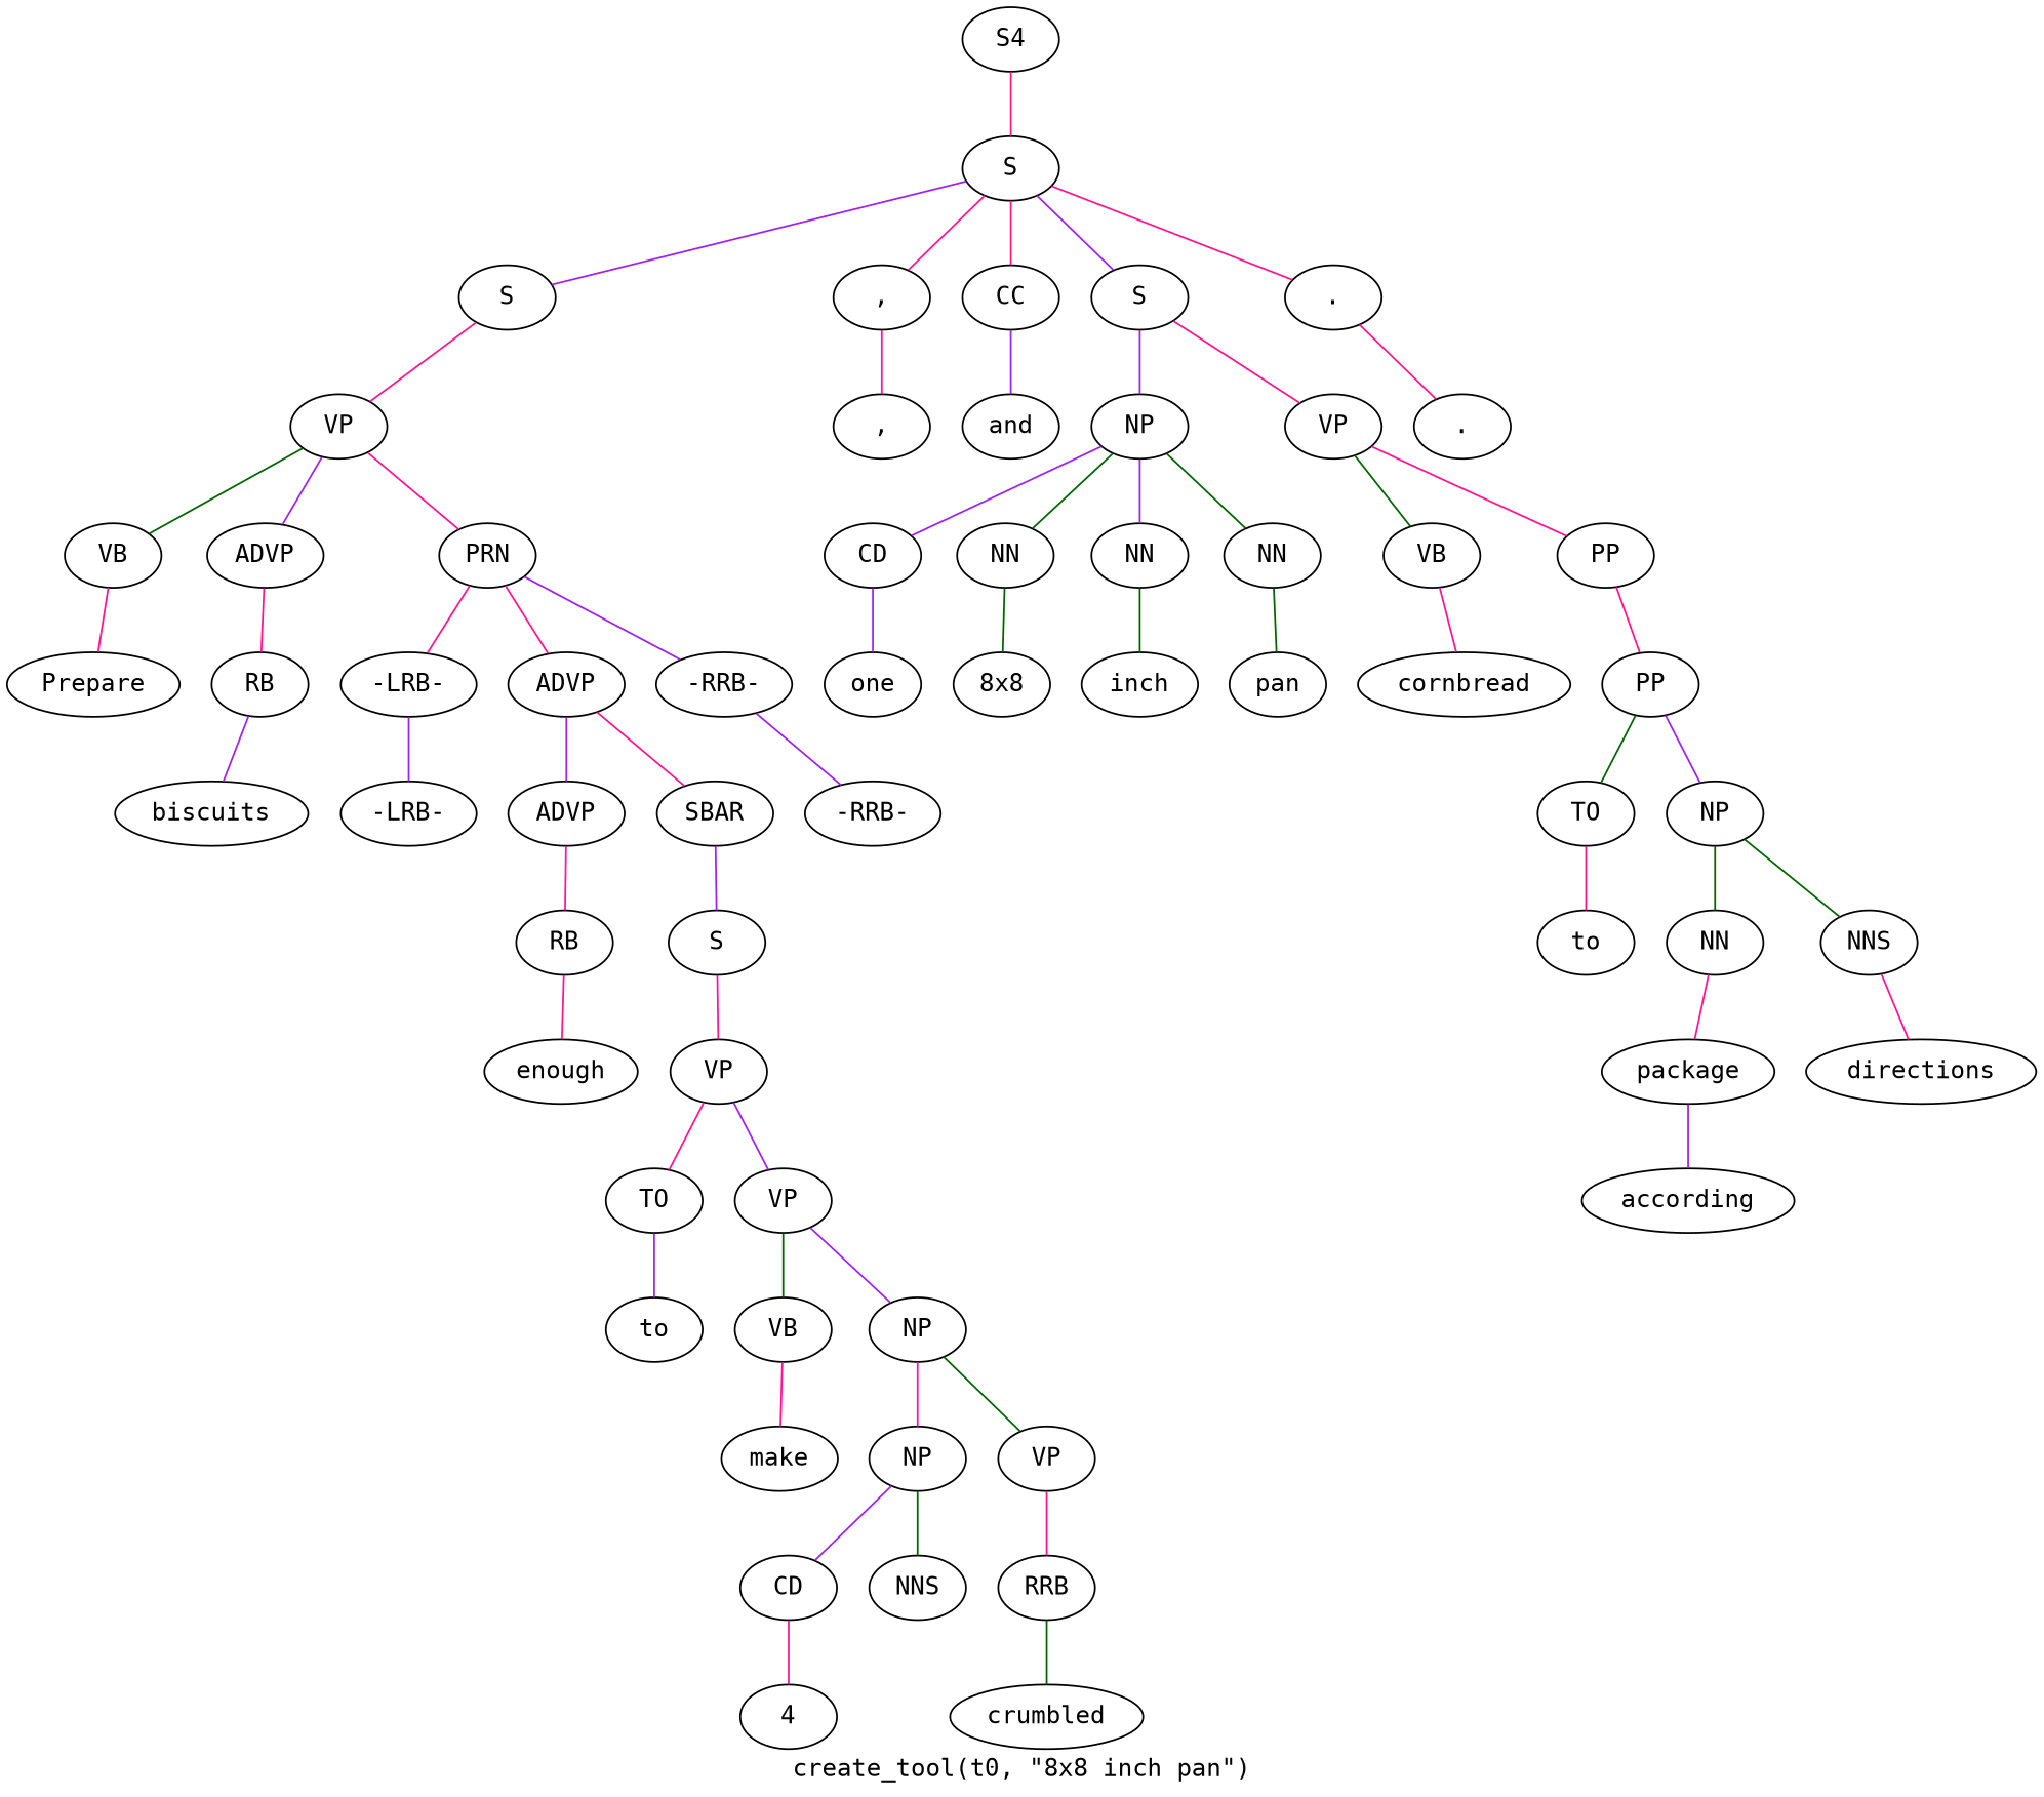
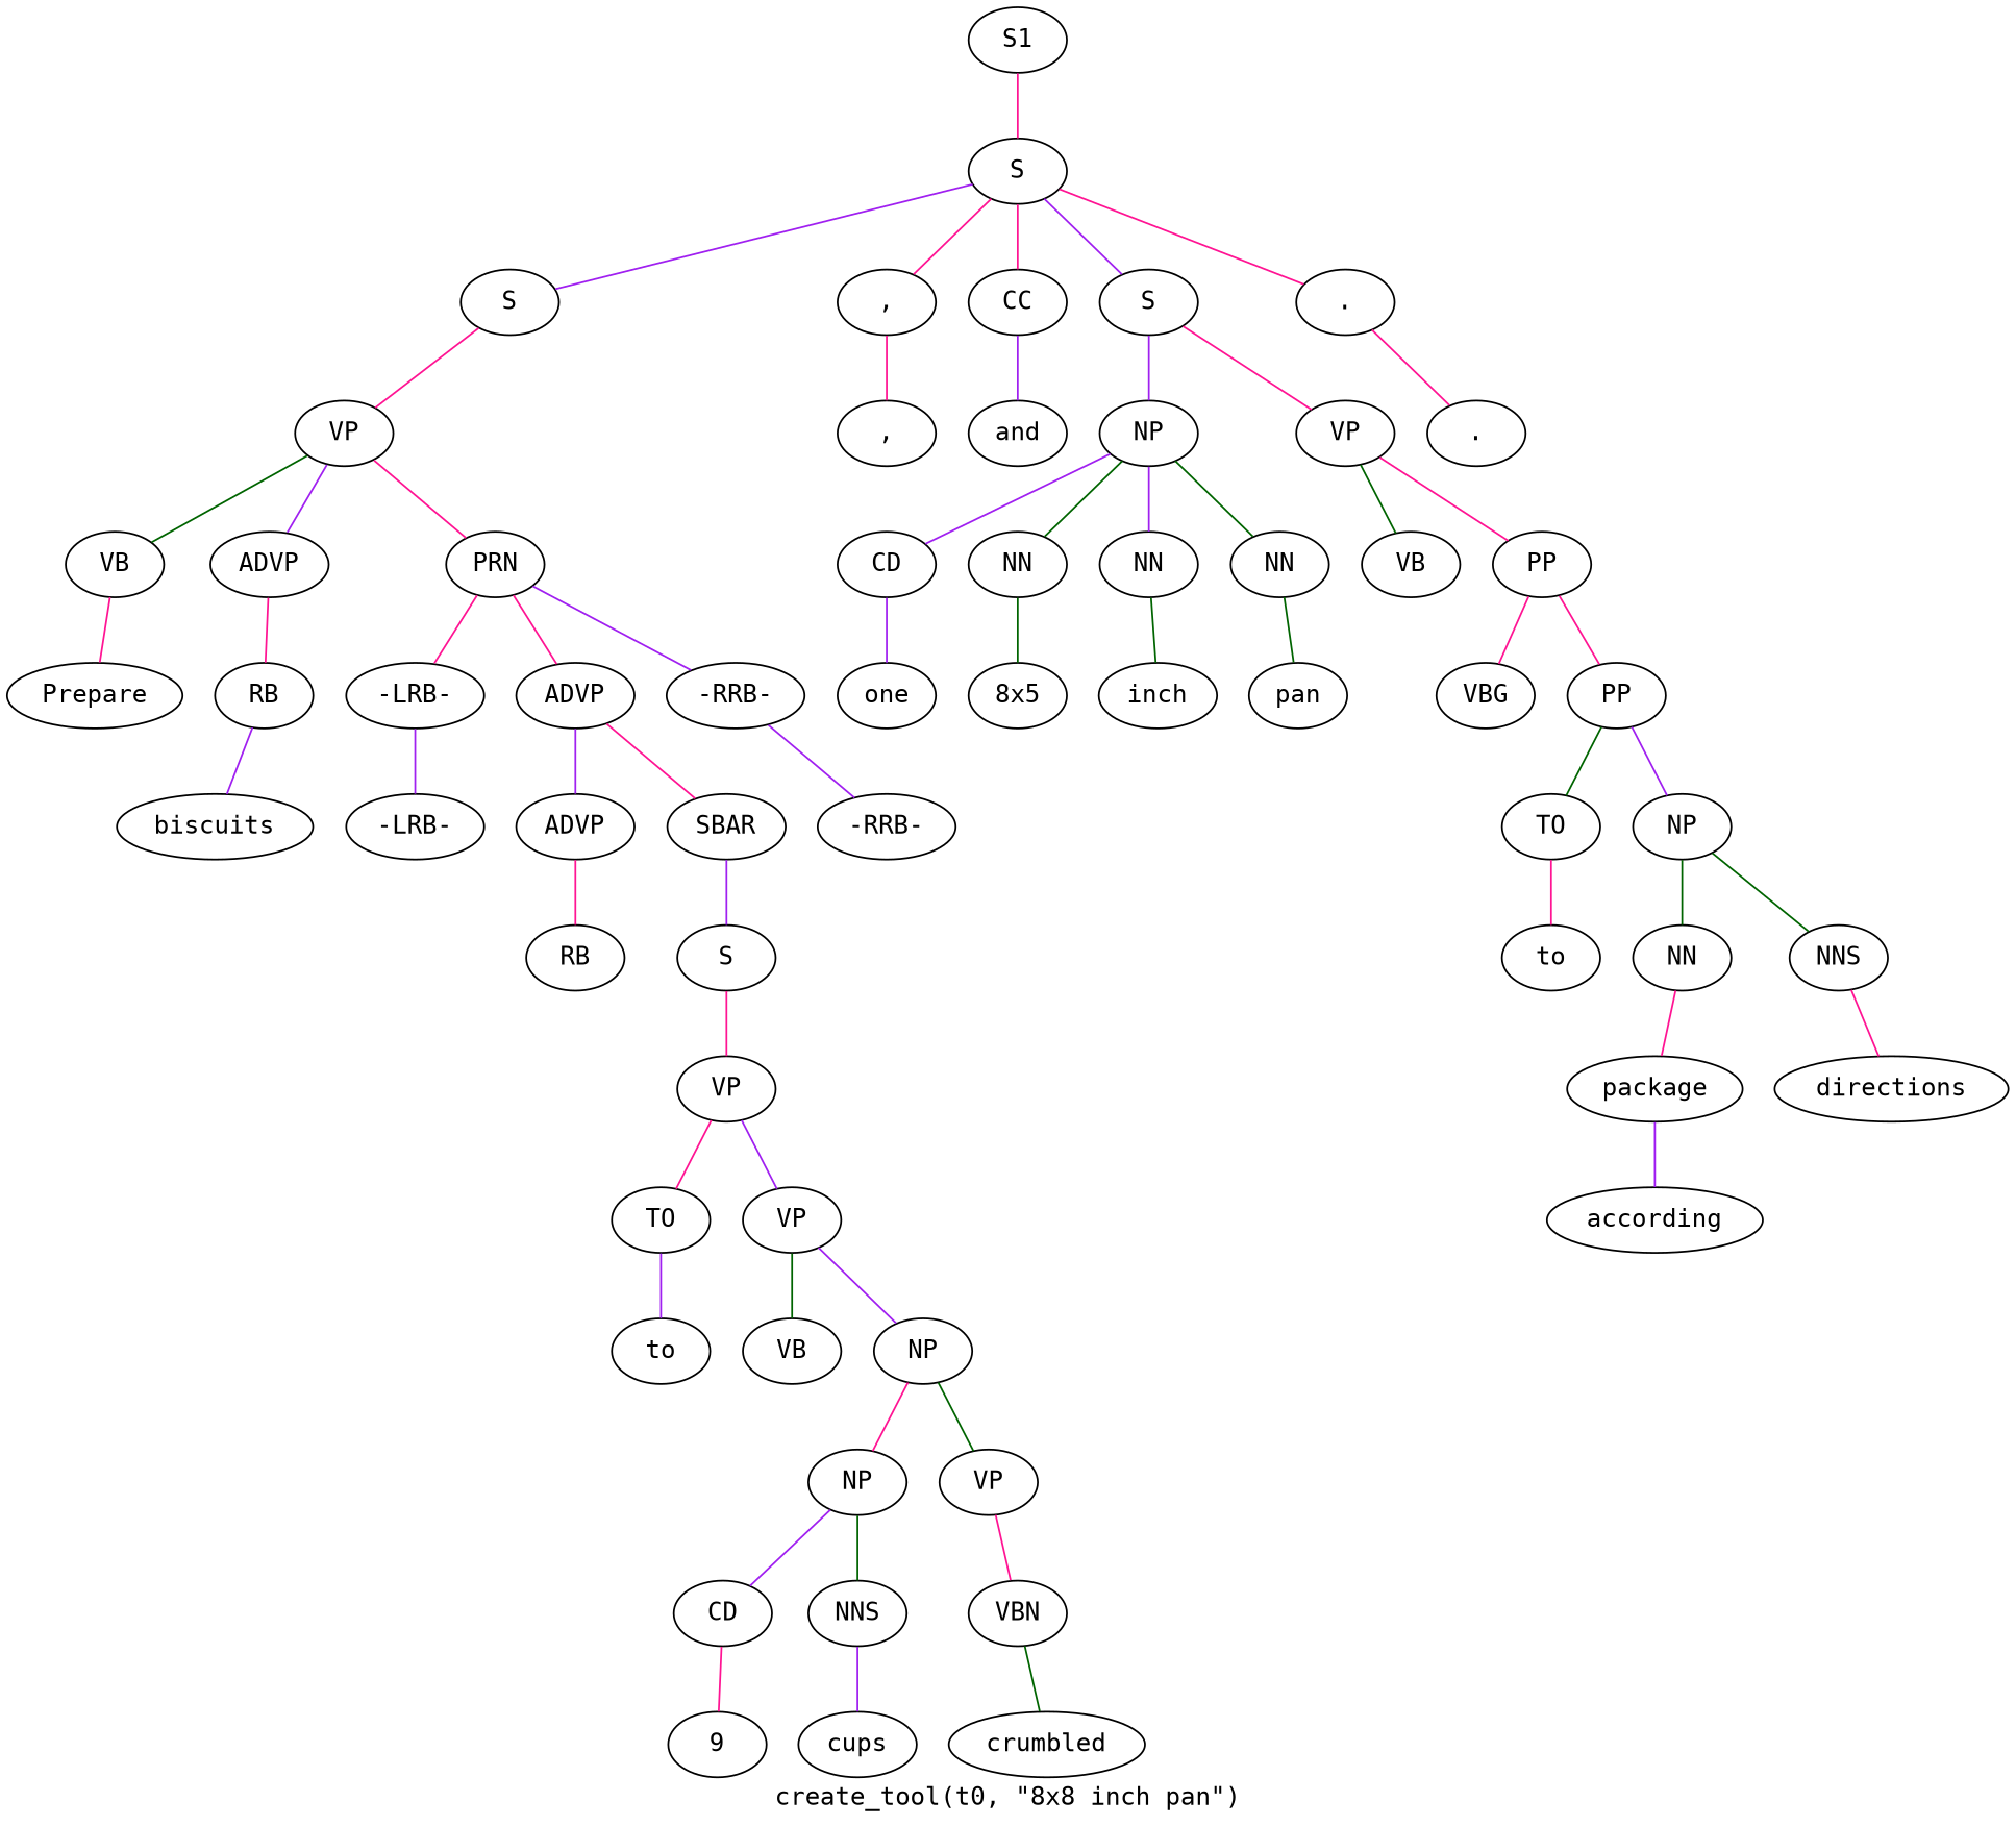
  graph {
    fontname="DejaVu Sans Mono"
    label="create_tool(t0, \"8x8 inch pan\")"
    node [fontname="DejaVu Sans Mono"]
    edge [color=deeppink fontname="DejaVu Sans Mono"]
-   n1 [label=S4]
+   n1 [label=S1]
    n2 [label=S]
    n3 [label=S]
    n4 [label=","]
    n5 [label=CC]
    n6 [label=S]
    n7 [label="."]
    n8 [label=VP]
    n9 [label=","]
    n10 [label=and]
    n11 [label=NP]
    n12 [label=VP]
    n13 [label="."]
    n14 [label=VB]
    n15 [label=ADVP]
    n16 [label=PRN]
    n17 [label=Prepare]
    n18 [label=RB]
    n19 [label="-LRB-"]
    n20 [label=ADVP]
    n21 [label="-RRB-"]
    n22 [label=biscuits]
    n23 [label="-LRB-"]
    n24 [label=ADVP]
    n25 [label=SBAR]
    n26 [label="-RRB-"]
    n27 [label=RB]
    n28 [label=S]
-   n29 [label=enough]
    n30 [label=VP]
    n31 [label=TO]
    n32 [label=VP]
    n33 [label=to]
    n34 [label=VB]
    n35 [label=NP]
-   n36 [label=make]
    n37 [label=NP]
    n38 [label=VP]
    n39 [label=CD]
    n40 [label=NNS]
-   n41 [label=RRB]
-   n42 [label=4]
+   n41 [label=VBN]
+   n42 [label=9]
+   n43 [label=cups]
    n44 [label=crumbled]
    n45 [label=CD]
    n46 [label=NN]
    n47 [label=NN]
    n48 [label=NN]
    n49 [label=VB]
    n50 [label=PP]
    n51 [label=one]
-   n52 [label="8x8"]
+   n52 [label="8x5"]
    n53 [label=inch]
    n54 [label=pan]
-   n55 [label=cornbread]
+   n56 [label=VBG]
    n57 [label=PP]
    n58 [label=TO]
    n59 [label=NP]
    n60 [label=according]
    n61 [label=to]
    n62 [label=NN]
    n63 [label=NNS]
    n64 [label=package]
    n65 [label=directions]
    n1 -- n2
    n2 -- n3 [color=purple]
    n2 -- n4
    n2 -- n5
    n2 -- n6 [color=purple]
    n2 -- n7
    n3 -- n8
    n4 -- n9
    n5 -- n10 [color=purple]
    n6 -- n11 [color=purple]
    n6 -- n12
    n7 -- n13
    n8 -- n14 [color=darkgreen]
    n8 -- n15 [color=purple]
    n8 -- n16
    n11 -- n45 [color=purple]
    n11 -- n46 [color=darkgreen]
    n11 -- n47 [color=purple]
    n11 -- n48 [color=darkgreen]
    n12 -- n49 [color=darkgreen]
    n12 -- n50
    n14 -- n17
    n15 -- n18
    n16 -- n19
    n16 -- n20
    n16 -- n21 [color=purple]
    n18 -- n22 [color=purple]
    n19 -- n23 [color=purple]
    n20 -- n24 [color=purple]
    n20 -- n25
    n21 -- n26 [color=purple]
    n24 -- n27
    n25 -- n28 [color=purple]
-   n27 -- n29
    n28 -- n30
    n30 -- n31
    n30 -- n32 [color=purple]
    n31 -- n33 [color=purple]
    n32 -- n34 [color=darkgreen]
    n32 -- n35 [color=purple]
-   n34 -- n36
    n35 -- n37
    n35 -- n38 [color=darkgreen]
    n37 -- n39 [color=purple]
    n37 -- n40 [color=darkgreen]
    n38 -- n41
    n39 -- n42
+   n40 -- n43 [color=purple]
    n41 -- n44 [color=darkgreen]
    n45 -- n51 [color=purple]
    n46 -- n52 [color=darkgreen]
    n47 -- n53 [color=darkgreen]
    n48 -- n54 [color=darkgreen]
-   n49 -- n55
+   n50 -- n56
    n50 -- n57
    n57 -- n58 [color=darkgreen]
    n57 -- n59 [color=purple]
    n58 -- n61
    n59 -- n62 [color=darkgreen]
    n59 -- n63 [color=darkgreen]
    n62 -- n64
    n63 -- n65
    n64 -- n60 [color=purple]
  }
